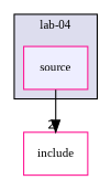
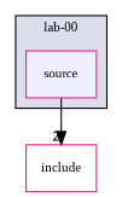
  digraph {
    compound=true
    fontname="Liberation Serif"
    node [fontname="Liberation Serif" fontsize=10 shape=box color=deeppink]
    n1 [fillcolor="#eeeeff" label=source pencolor=black style=filled]
    n2 [label=include]
    subgraph cluster_1 {
      bgcolor="#ddddee"
      fontsize=10
-     label="lab-04"
+     label="lab-00"
      pencolor=black
      n1
    }
    n1 -> n2 [headlabel=2 labeldistance=1.5 labelfontname=Helvetica labelfontsize=10 fontname="Liberation Serif"]
  }
